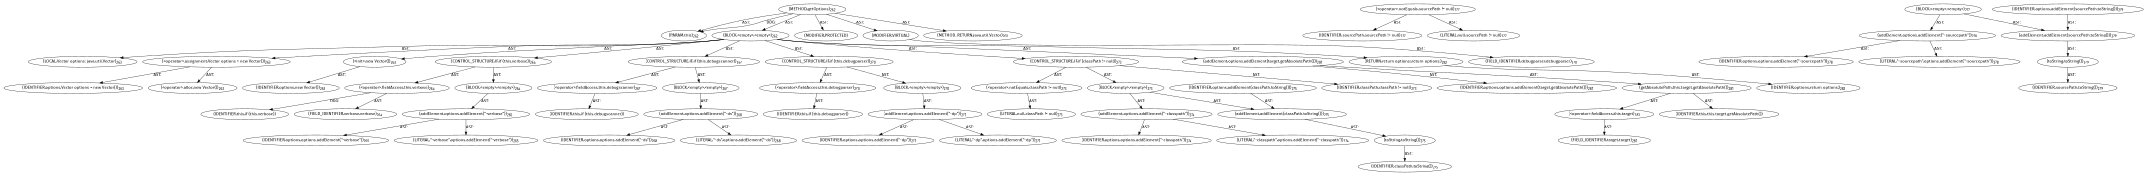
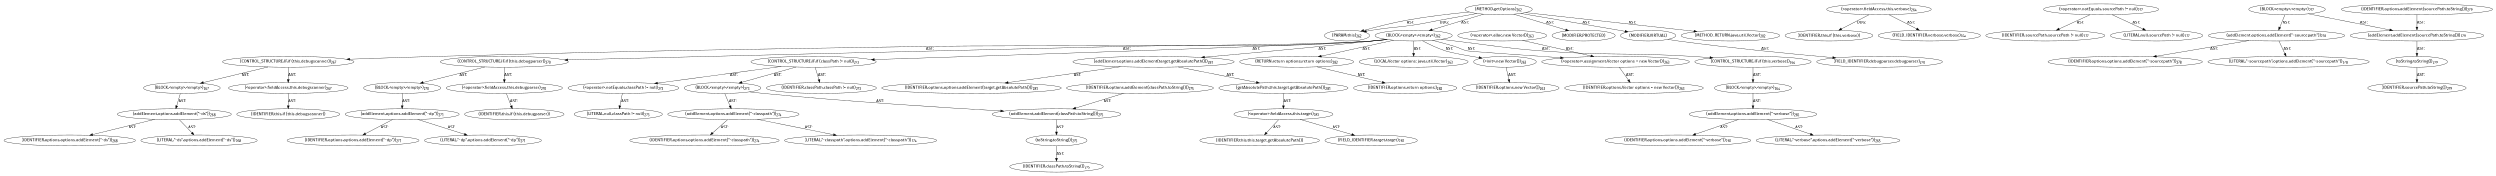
  digraph {
    fontname="Fira Sans"
    node [fontname="Fira Sans"]
    edge [fontname="Fira Sans"]
    n1 [label=<(METHOD,getOptions)<SUB>262</SUB>>]
    n2 [label=<(PARAM,this)<SUB>262</SUB>>]
    n3 [label=<(BLOCK,&lt;empty&gt;,&lt;empty&gt;)<SUB>262</SUB>>]
    n4 [label=<(MODIFIER,PROTECTED)>]
    n5 [label=<(MODIFIER,VIRTUAL)>]
    n6 [label=<(METHOD_RETURN,java.util.Vector)<SUB>202</SUB>>]
    n7 [label=<(LOCAL,Vector options: java.util.Vector)<SUB>263</SUB>>]
    n8 [label=<(&lt;operator&gt;.assignment,Vector options = new Vector())<SUB>263</SUB>>]
    n9 [label=<(&lt;init&gt;,new Vector())<SUB>263</SUB>>]
    n10 [label=<(CONTROL_STRUCTURE,IF,if (this.verbose))<SUB>264</SUB>>]
    n11 [label=<(CONTROL_STRUCTURE,IF,if (this.debugscanner))<SUB>267</SUB>>]
    n12 [label=<(CONTROL_STRUCTURE,IF,if (this.debugparser))<SUB>270</SUB>>]
    n13 [label=<(CONTROL_STRUCTURE,IF,if (classPath != null))<SUB>273</SUB>>]
    n14 [label=<(addElement,options.addElement(target.getAbsolutePath()))<SUB>281</SUB>>]
    n15 [label=<(RETURN,return options;,return options;)<SUB>282</SUB>>]
    n16 [label=<(FIELD_IDENTIFIER,debugparser,debugparser)<SUB>270</SUB>>]
    n17 [label=<(IDENTIFIER,options,Vector options = new Vector())<SUB>263</SUB>>]
    n18 [label=<(&lt;operator&gt;.alloc,new Vector())<SUB>263</SUB>>]
    n19 [label=<(IDENTIFIER,options,new Vector())<SUB>263</SUB>>]
    n20 [label=<(&lt;operator&gt;.fieldAccess,this.verbose)<SUB>264</SUB>>]
    n21 [label=<(BLOCK,&lt;empty&gt;,&lt;empty&gt;)<SUB>264</SUB>>]
    n22 [label=<(&lt;operator&gt;.fieldAccess,this.debugscanner)<SUB>267</SUB>>]
    n23 [label=<(BLOCK,&lt;empty&gt;,&lt;empty&gt;)<SUB>267</SUB>>]
    n24 [label=<(&lt;operator&gt;.fieldAccess,this.debugparser)<SUB>270</SUB>>]
    n25 [label=<(BLOCK,&lt;empty&gt;,&lt;empty&gt;)<SUB>270</SUB>>]
    n26 [label=<(&lt;operator&gt;.notEquals,classPath != null)<SUB>273</SUB>>]
    n27 [label=<(BLOCK,&lt;empty&gt;,&lt;empty&gt;)<SUB>273</SUB>>]
    n28 [label=<(IDENTIFIER,classPath,classPath != null)<SUB>273</SUB>>]
    n29 [label=<(IDENTIFIER,options,options.addElement(target.getAbsolutePath()))<SUB>281</SUB>>]
    n30 [label=<(getAbsolutePath,this.target.getAbsolutePath())<SUB>281</SUB>>]
    n31 [label=<(IDENTIFIER,options,return options;)<SUB>282</SUB>>]
    n32 [label=<(IDENTIFIER,this,if (this.verbose))>]
-   n33 [label=<(FIELD_IDENTIFIER,verbose,verbose)<SUB>264</SUB>>]
+   n33 [label=<(FIELD_IDENTIFIER,verbose,verbose)<SUB>764</SUB>>]
    n34 [label=<(addElement,options.addElement(&quot;-verbose&quot;))<SUB>265</SUB>>]
    n35 [label=<(IDENTIFIER,options,options.addElement(&quot;-verbose&quot;))<SUB>265</SUB>>]
    n36 [label=<(LITERAL,&quot;-verbose&quot;,options.addElement(&quot;-verbose&quot;))<SUB>265</SUB>>]
    n37 [label=<(IDENTIFIER,this,if (this.debugscanner))>]
    n38 [label=<(addElement,options.addElement(&quot;-ds&quot;))<SUB>268</SUB>>]
    n39 [label=<(IDENTIFIER,options,options.addElement(&quot;-ds&quot;))<SUB>268</SUB>>]
    n40 [label=<(LITERAL,&quot;-ds&quot;,options.addElement(&quot;-ds&quot;))<SUB>268</SUB>>]
    n41 [label=<(IDENTIFIER,this,if (this.debugparser))>]
    n42 [label=<(addElement,options.addElement(&quot;-dp&quot;))<SUB>271</SUB>>]
    n43 [label=<(IDENTIFIER,options,options.addElement(&quot;-dp&quot;))<SUB>271</SUB>>]
    n44 [label=<(LITERAL,&quot;-dp&quot;,options.addElement(&quot;-dp&quot;))<SUB>271</SUB>>]
    n45 [label=<(LITERAL,null,classPath != null)<SUB>273</SUB>>]
    n46 [label=<(addElement,options.addElement(&quot;-classpath&quot;))<SUB>274</SUB>>]
    n47 [label=<(addElement,addElement(classPath.toString()))<SUB>275</SUB>>]
    n48 [label=<(IDENTIFIER,options,options.addElement(&quot;-classpath&quot;))<SUB>274</SUB>>]
    n49 [label=<(LITERAL,&quot;-classpath&quot;,options.addElement(&quot;-classpath&quot;))<SUB>274</SUB>>]
    n50 [label=<(toString,toString())<SUB>275</SUB>>]
    n51 [label=<(IDENTIFIER,options,addElement(classPath.toString()))<SUB>275</SUB>>]
    n52 [label=<(IDENTIFIER,classPath,toString())<SUB>275</SUB>>]
    n53 [label=<(&lt;operator&gt;.notEquals,sourcePath != null)<SUB>277</SUB>>]
    n54 [label=<(IDENTIFIER,sourcePath,sourcePath != null)<SUB>277</SUB>>]
    n55 [label=<(LITERAL,null,sourcePath != null)<SUB>277</SUB>>]
    n56 [label=<(BLOCK,&lt;empty&gt;,&lt;empty&gt;)<SUB>277</SUB>>]
    n57 [label=<(addElement,options.addElement(&quot;-sourcepath&quot;))<SUB>278</SUB>>]
    n58 [label=<(addElement,addElement(sourcePath.toString()))<SUB>279</SUB>>]
    n59 [label=<(IDENTIFIER,options,options.addElement(&quot;-sourcepath&quot;))<SUB>278</SUB>>]
    n60 [label=<(LITERAL,&quot;-sourcepath&quot;,options.addElement(&quot;-sourcepath&quot;))<SUB>278</SUB>>]
    n61 [label=<(toString,toString())<SUB>279</SUB>>]
    n62 [label=<(IDENTIFIER,options,addElement(sourcePath.toString()))<SUB>279</SUB>>]
    n63 [label=<(IDENTIFIER,sourcePath,toString())<SUB>279</SUB>>]
    n64 [label=<(&lt;operator&gt;.fieldAccess,this.target)<SUB>281</SUB>>]
    n65 [label=<(IDENTIFIER,this,this.target.getAbsolutePath())>]
    n66 [label=<(FIELD_IDENTIFIER,target,target)<SUB>281</SUB>>]
    n1 -> n2 [label="AST: "]
    n1 -> n2 [label="DDG: "]
    n1 -> n3 [label="AST: "]
    n1 -> n4 [label="AST: "]
    n1 -> n5 [label="AST: "]
    n1 -> n6 [label="AST: "]
    n3 -> n7 [label="AST: "]
    n3 -> n8 [label="AST: "]
    n3 -> n9 [label="AST: "]
    n3 -> n10 [label="AST: "]
    n3 -> n11 [label="AST: "]
    n3 -> n12 [label="AST: "]
    n3 -> n13 [label="AST: "]
    n3 -> n14 [label="AST: "]
    n3 -> n15 [label="AST: "]
    n5 -> n16 [label="AST: "]
    n8 -> n17 [label="AST: "]
-   n8 -> n18 [label="AST: "]
+   n18 -> n8 [label="AST: "]
    n9 -> n19 [label="AST: "]
-   n10 -> n20 [label="AST: "]
    n10 -> n21 [label="AST: "]
    n11 -> n22 [label="AST: "]
    n11 -> n23 [label="AST: "]
    n12 -> n24 [label="AST: "]
    n12 -> n25 [label="AST: "]
    n13 -> n26 [label="AST: "]
    n13 -> n27 [label="AST: "]
    n13 -> n28 [label="AST: "]
    n14 -> n29 [label="AST: "]
    n14 -> n30 [label="AST: "]
    n15 -> n31 [label="AST: "]
    n20 -> n32 [label="DDG: "]
    n20 -> n33 [label="AST: "]
    n21 -> n34 [label="AST: "]
    n22 -> n37 [label="AST: "]
    n23 -> n38 [label="AST: "]
    n24 -> n41 [label="AST: "]
    n25 -> n42 [label="AST: "]
    n26 -> n45 [label="AST: "]
    n27 -> n46 [label="AST: "]
    n27 -> n47 [label="AST: "]
    n30 -> n64 [label="AST: "]
    n34 -> n35 [label="AST: "]
    n34 -> n36 [label="AST: "]
    n38 -> n39 [label="AST: "]
    n38 -> n40 [label="AST: "]
    n42 -> n43 [label="AST: "]
    n42 -> n44 [label="AST: "]
    n46 -> n48 [label="AST: "]
    n46 -> n49 [label="AST: "]
    n47 -> n50 [label="AST: "]
    n50 -> n52 [label="AST: "]
    n51 -> n47 [label="AST: "]
    n53 -> n54 [label="AST: "]
    n53 -> n55 [label="AST: "]
    n56 -> n57 [label="AST: "]
    n56 -> n58 [label="AST: "]
    n57 -> n59 [label="AST: "]
    n57 -> n60 [label="AST: "]
    n58 -> n61 [label="AST: "]
    n61 -> n63 [label="AST: "]
    n62 -> n58 [label="AST: "]
-   n30 -> n65 [label="AST: "]
+   n64 -> n65 [label="AST: "]
    n64 -> n66 [label="AST: "]
  }
